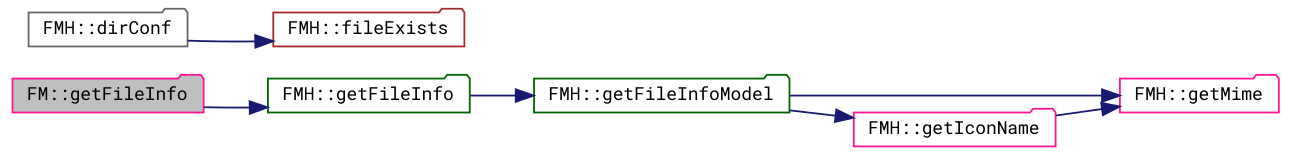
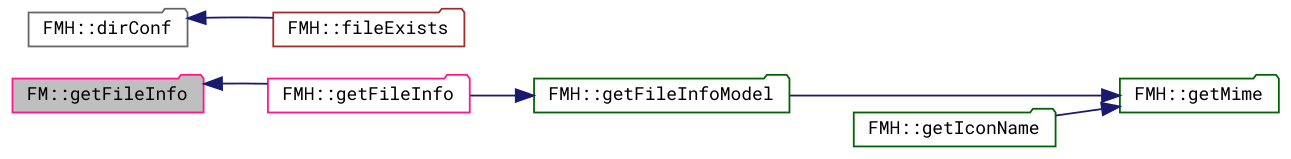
  digraph {
    fontname="Roboto Mono"
    rankdir=LR
    node [color=darkgreen fillcolor=white fontname="Roboto Mono" fontsize=10 shape=folder style=filled]
    edge [color=midnightblue fontname="Roboto Mono" fontsize=10 labelfontname=Helvetica labelfontsize=10 style=solid]
    n1 [color=deeppink fillcolor=grey75 fontcolor=black height=0.2 label="FM::getFileInfo" width=0.4]
-   n2 [height=0.2 label="FMH::getFileInfo" width=0.4]
+   n2 [color=deeppink height=0.2 label="FMH::getFileInfo" width=0.4]
    n3 [height=0.2 label="FMH::getFileInfoModel" width=0.4]
-   n4 [color=deeppink height=0.2 label="FMH::getMime" width=0.4]
-   n5 [color=deeppink height=0.2 label="FMH::getIconName" width=0.4]
+   n4 [height=0.2 label="FMH::getMime" width=0.4]
+   n5 [height=0.2 label="FMH::getIconName" width=0.4]
    n6 [color=gray40 height=0.2 label="FMH::dirConf" width=0.4]
    n7 [color=brown height=0.2 label="FMH::fileExists" width=0.4]
-   n1 -> n2
+   n2 -> n1
    n2 -> n3
    n3 -> n4
-   n3 -> n5
    n5 -> n4
-   n6 -> n7
+   n7 -> n6
  }
